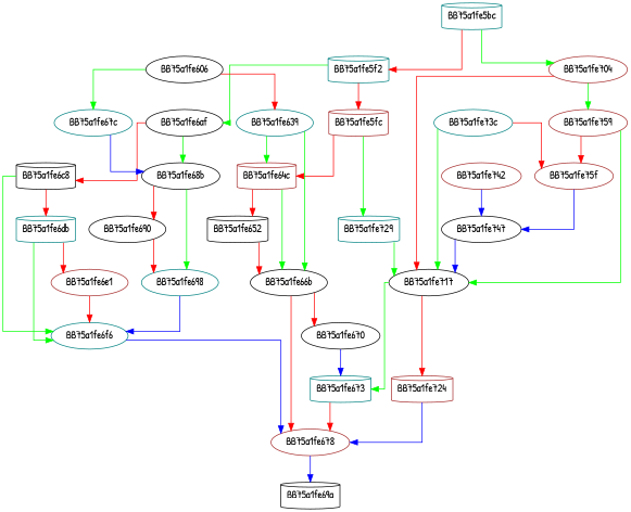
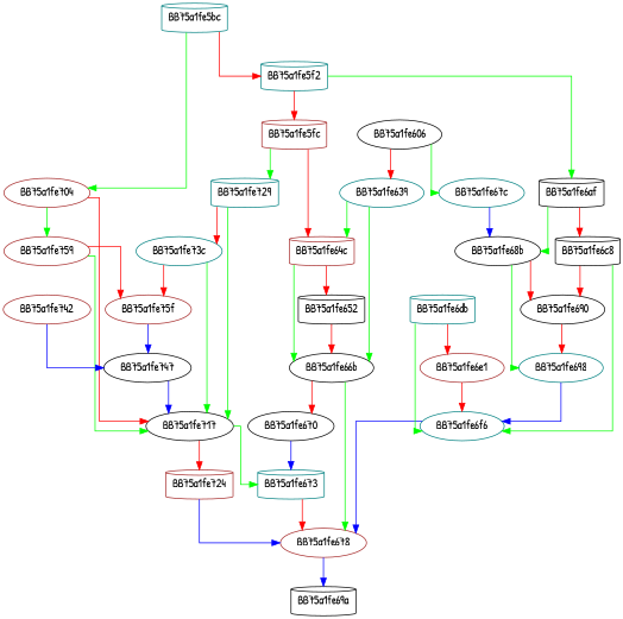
  digraph {
    fontname="Patrick Hand"
    splines=ortho
    node [color=black fontname="Patrick Hand" shape=ellipse]
    edge [color=red fontname="Patrick Hand"]
    BB75a1fe5bc [color=teal shape=cylinder]
    BB75a1fe704 [color=brown]
    BB75a1fe5f2 [color=teal shape=cylinder]
    BB75a1fe759 [color=brown]
    BB75a1fe717
-   BB75a1fe6af
+   BB75a1fe6af [shape=cylinder]
    BB75a1fe5fc [color=brown shape=cylinder]
    BB75a1fe75f [color=brown]
    BB75a1fe673 [color=teal shape=cylinder]
    BB75a1fe724 [color=brown shape=cylinder]
    BB75a1fe68b
    BB75a1fe6c8 [shape=cylinder]
    BB75a1fe729 [color=teal shape=cylinder]
    BB75a1fe64c [color=brown shape=cylinder]
    BB75a1fe698 [color=teal]
    BB75a1fe690
    BB75a1fe6f6 [color=teal]
    BB75a1fe6db [color=teal shape=cylinder]
    BB75a1fe73c [color=teal]
    BB75a1fe606
    BB75a1fe67c [color=teal]
    BB75a1fe639 [color=teal]
    BB75a1fe66b
    BB75a1fe678 [color=brown]
    BB75a1fe670
    BB75a1fe652 [shape=cylinder]
    BB75a1fe69a [shape=cylinder]
    BB75a1fe6e1 [color=brown]
    BB75a1fe747
    BB75a1fe742 [color=brown]
    BB75a1fe5bc -> BB75a1fe704 [color=green]
    BB75a1fe5bc -> BB75a1fe5f2
    BB75a1fe704 -> BB75a1fe759 [color=green]
    BB75a1fe704 -> BB75a1fe717
    BB75a1fe5f2 -> BB75a1fe6af [color=green]
    BB75a1fe5f2 -> BB75a1fe5fc
    BB75a1fe759 -> BB75a1fe717 [color=green]
    BB75a1fe759 -> BB75a1fe75f
    BB75a1fe717 -> BB75a1fe673 [color=green]
    BB75a1fe717 -> BB75a1fe724
    BB75a1fe6af -> BB75a1fe68b [color=green]
    BB75a1fe6af -> BB75a1fe6c8
    BB75a1fe5fc -> BB75a1fe729 [color=green]
    BB75a1fe5fc -> BB75a1fe64c
    BB75a1fe75f -> BB75a1fe747 [color=blue]
    BB75a1fe673 -> BB75a1fe678
    BB75a1fe724 -> BB75a1fe678 [color=blue]
    BB75a1fe68b -> BB75a1fe698 [color=green]
    BB75a1fe68b -> BB75a1fe690
    BB75a1fe6c8 -> BB75a1fe6f6 [color=green]
-   BB75a1fe6c8 -> BB75a1fe6db
+   BB75a1fe6c8 -> BB75a1fe690
    BB75a1fe729 -> BB75a1fe717 [color=green]
+   BB75a1fe729 -> BB75a1fe73c
    BB75a1fe64c -> BB75a1fe66b [color=green]
    BB75a1fe64c -> BB75a1fe652
    BB75a1fe698 -> BB75a1fe6f6 [color=blue]
    BB75a1fe690 -> BB75a1fe698
    BB75a1fe6f6 -> BB75a1fe678 [color=blue]
    BB75a1fe6db -> BB75a1fe6f6 [color=green]
    BB75a1fe6db -> BB75a1fe6e1
    BB75a1fe73c -> BB75a1fe717 [color=green]
    BB75a1fe73c -> BB75a1fe75f
    BB75a1fe606 -> BB75a1fe67c [color=green]
    BB75a1fe606 -> BB75a1fe639
    BB75a1fe67c -> BB75a1fe68b [color=blue]
    BB75a1fe639 -> BB75a1fe64c [color=green]
    BB75a1fe639 -> BB75a1fe66b [color=green]
-   BB75a1fe66b -> BB75a1fe678
+   BB75a1fe66b -> BB75a1fe678 [color=green]
    BB75a1fe66b -> BB75a1fe670
    BB75a1fe678 -> BB75a1fe69a [color=blue]
    BB75a1fe670 -> BB75a1fe673 [color=blue]
    BB75a1fe652 -> BB75a1fe66b
    BB75a1fe6e1 -> BB75a1fe6f6
    BB75a1fe747 -> BB75a1fe717 [color=blue]
    BB75a1fe742 -> BB75a1fe747 [color=blue]
  }
